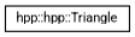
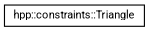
  digraph {
    rankdir=LR
    fontname=Roboto
-   n1 [color=black fillcolor=white fontname=Roboto fontsize=10 height=0.2 label="hpp::hpp::Triangle" shape=record style=filled width=0.4]
+   n1 [color=black fillcolor=white fontname=Roboto fontsize=10 height=0.2 label="hpp::constraints::Triangle" shape=record style=filled width=0.4]
  }
